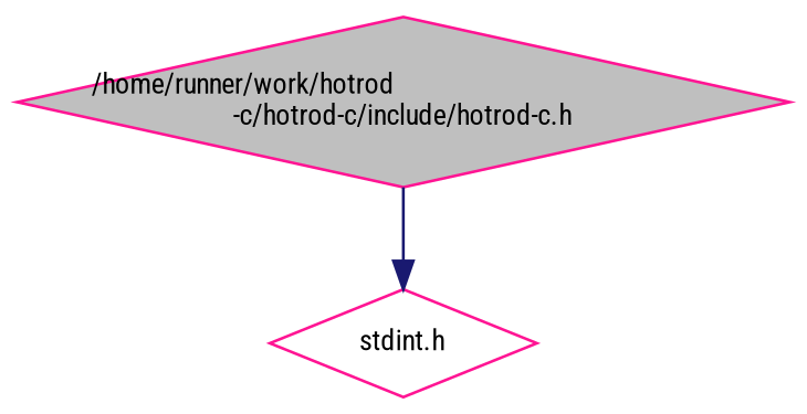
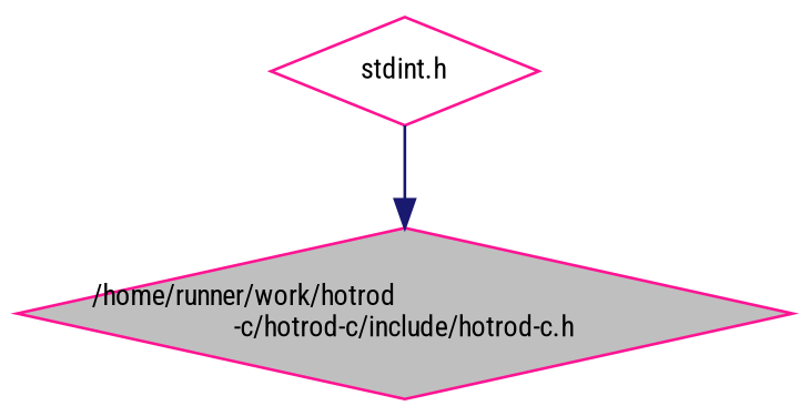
  digraph {
    fontname="Roboto Condensed"
    node [color=deeppink fontname="Roboto Condensed" fontsize=10 shape=diamond style=filled]
    n1 [fillcolor=grey75 fontcolor=black height=0.2 label="/home/runner/work/hotrod\l-c/hotrod-c/include/hotrod-c.h" width=0.4]
    n2 [fillcolor=white height=0.2 label="stdint.h" width=0.4]
-   n1 -> n2 [color=midnightblue fontname="Roboto Condensed" fontsize=10 labelfontname=Helvetica labelfontsize=10 style=solid]
+   n2 -> n1 [color=midnightblue fontname="Roboto Condensed" fontsize=10 labelfontname=Helvetica labelfontsize=10 style=solid]
  }
